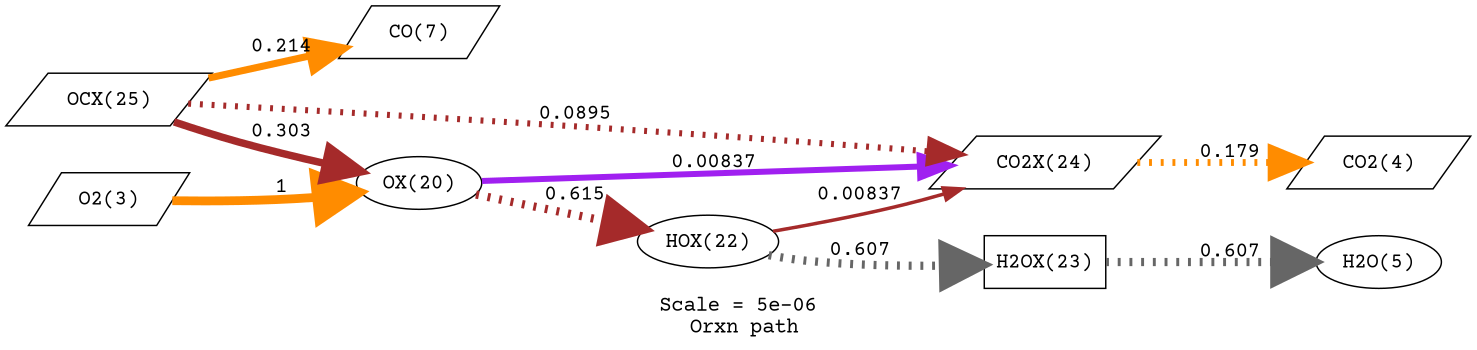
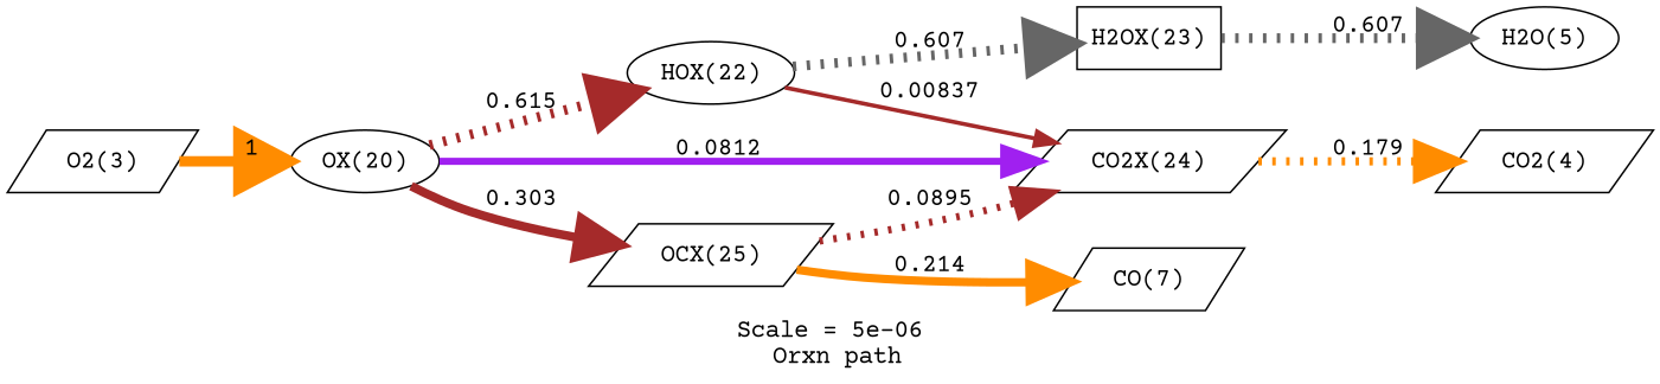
  digraph {
    fontname="Courier Prime"
    label="Scale = 5e-06\l Orxn path"
    rankdir=LR
    node [fontname="Courier Prime" shape=parallelogram]
    edge [arrowsize=2.81 color=brown fontname="Courier Prime" penwidth=5.62 style=solid]
    n1 [label="O2(3)"]
    n2 [label="OX(20)" shape=ellipse]
    n3 [label="HOX(22)" shape=ellipse]
    n4 [label="OCX(25)"]
    n5 [label="CO2X(24)"]
    n6 [label="H2OX(23)" shape=box]
    n7 [label="CO(7)"]
    n8 [label="CO2(4)"]
    n9 [label="H2O(5)" shape=ellipse]
    n1 -> n2 [arrowsize=3 color=darkorange label=" 1" penwidth=6]
    n2 -> n3 [arrowsize=2.82 label=" 0.615" penwidth=5.63 style=dotted]
-   n4 -> n2 [arrowsize=2.55 label=" 0.303" penwidth=5.1]
-   n2 -> n5 [arrowsize=2.05 color=purple label=" 0.00837" penwidth=4.1]
+   n2 -> n4 [arrowsize=2.55 label=" 0.303" penwidth=5.1]
+   n2 -> n5 [arrowsize=2.05 color=purple label=" 0.0812" penwidth=4.1]
    n3 -> n5 [arrowsize=1.19 label=" 0.00837" penwidth=2.39]
    n3 -> n6 [color=gray40 label=" 0.607" style=dotted]
    n4 -> n5 [arrowsize=2.09 label=" 0.0895" penwidth=4.18 style=dotted]
    n4 -> n7 [arrowsize=2.42 color=darkorange label=" 0.214" penwidth=4.84]
    n5 -> n8 [arrowsize=2.35 color=darkorange label=" 0.179" penwidth=4.7 style=dotted]
    n6 -> n9 [color=gray40 label=" 0.607" style=dotted]
  }
